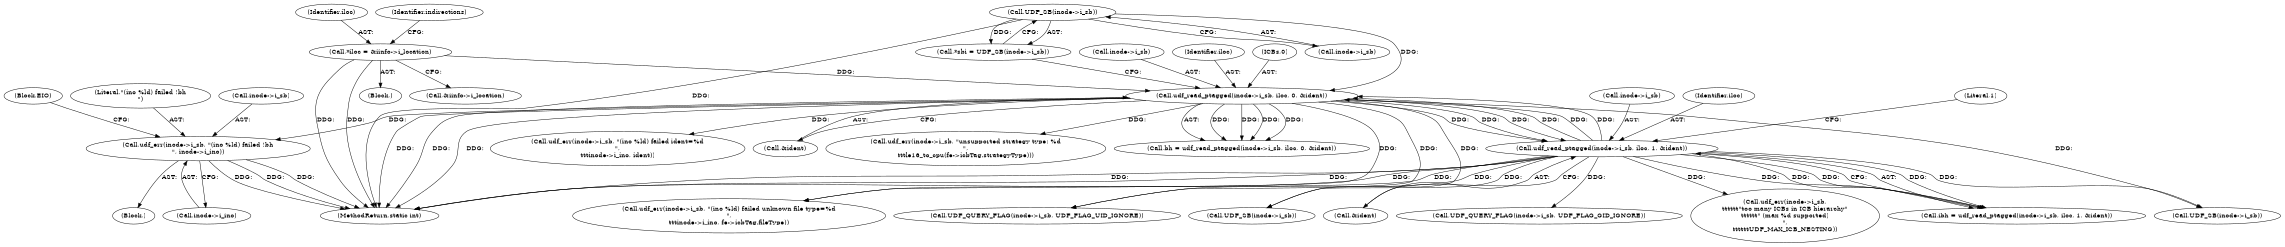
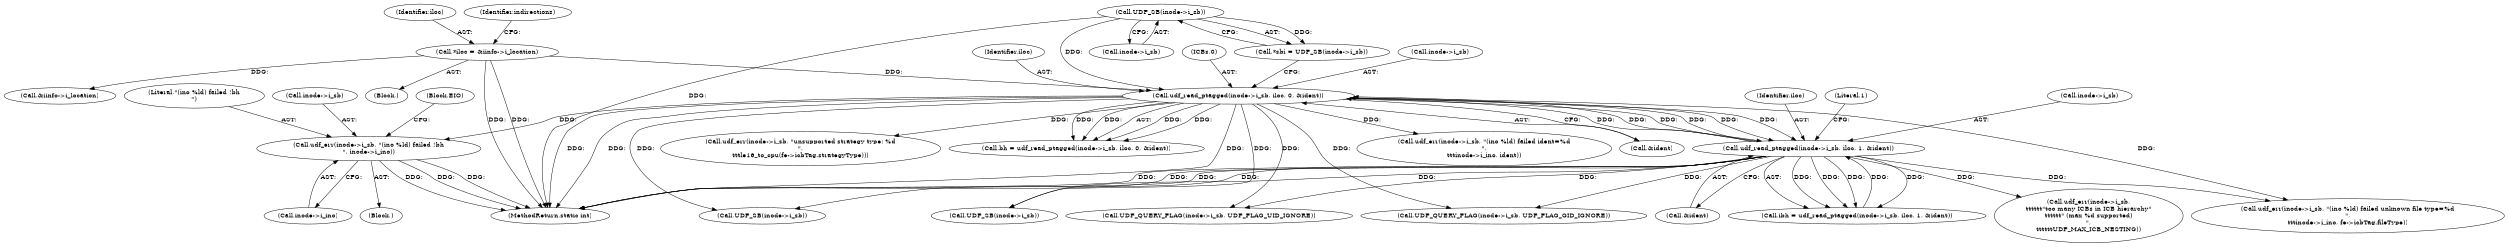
  digraph {
    n1 [label="(Call,udf_err(inode->i_sb, \"(ino %ld) failed !bh\n\", inode->i_ino))"]
    n2 [label="(Block,)"]
    n3 [label="(MethodReturn,static int)"]
    n4 [label="(Call,inode->i_ino)"]
    n5 [label="(Call,udf_read_ptagged(inode->i_sb, iloc, 0, &ident))"]
    n6 [label="(Call,udf_read_ptagged(inode->i_sb, iloc, 1, &ident))"]
    n7 [label="(Call,udf_err(inode->i_sb, \"(ino %ld) failed ident=%d\n\",\n\t\t\tinode->i_ino, ident))"]
    n8 [label="(Call,&ident)"]
    n9 [label="(Call,udf_err(inode->i_sb, \"(ino %ld) failed unknown file type=%d\n\",\n\t\t\tinode->i_ino, fe->icbTag.fileType))"]
    n10 [label="(Call,udf_err(inode->i_sb, \"unsupported strategy type: %d\n\",\n\t\t\tle16_to_cpu(fe->icbTag.strategyType)))"]
    n11 [label="(Call,UDF_QUERY_FLAG(inode->i_sb, UDF_FLAG_UID_IGNORE))"]
    n12 [label="(Call,bh = udf_read_ptagged(inode->i_sb, iloc, 0, &ident))"]
    n13 [label="(Call,UDF_QUERY_FLAG(inode->i_sb, UDF_FLAG_GID_IGNORE))"]
    n14 [label="(Call,UDF_SB(inode->i_sb))"]
    n15 [label="(Call,UDF_SB(inode->i_sb))"]
    n16 [label="(Call,udf_err(inode->i_sb,\n\t\t\t\t\t\t\"too many ICBs in ICB hierarchy\"\n\t\t\t\t\t\t\" (max %d supported)\n\",\n\t\t\t\t\t\tUDF_MAX_ICB_NESTING))"]
    n17 [label="(Call,ibh = udf_read_ptagged(inode->i_sb, iloc, 1, &ident))"]
    n18 [label="(Call,&ident)"]
    n19 [label="(Call,UDF_SB(inode->i_sb))"]
    n20 [label="(Call,inode->i_sb)"]
    n21 [label="(Call,*sbi = UDF_SB(inode->i_sb))"]
    n22 [label="(Call,*iloc = &iinfo->i_location)"]
    n23 [label="(Block,)"]
    n24 [label="(Call,&iinfo->i_location)"]
    n25 [label="(Call,inode->i_sb)"]
    n26 [label="(Call,inode->i_sb)"]
    n27 [label="(Identifier,indirections)"]
    n28 [label="(Identifier,iloc)"]
    n29 [label="(ICBs,0)"]
    n30 [label="(Identifier,iloc)"]
    n31 [label="(Block,EIO)"]
    n32 [label="(Literal,\"(ino %ld) failed !bh\n\")"]
    n33 [label="(Literal,1)"]
    n34 [label="(Call,inode->i_sb)"]
    n35 [label="(Identifier,iloc)"]
    n1 -> n2 [label="AST: "]
    n1 -> n3 [label="DDG: "]
    n1 -> n3 [label="DDG: "]
    n1 -> n3 [label="DDG: "]
    n1 -> n4 [label="CFG: "]
    n4 -> n1 [label="AST: "]
    n5 -> n1 [label="DDG: "]
    n5 -> n3 [label="DDG: "]
    n5 -> n3 [label="DDG: "]
    n5 -> n3 [label="DDG: "]
    n5 -> n6 [label="DDG: "]
    n5 -> n6 [label="DDG: "]
    n5 -> n6 [label="DDG: "]
    n5 -> n7 [label="DDG: "]
    n5 -> n8 [label="CFG: "]
    n5 -> n9 [label="DDG: "]
    n5 -> n10 [label="DDG: "]
    n5 -> n11 [label="DDG: "]
    n5 -> n12 [label="AST: "]
    n5 -> n12 [label="DDG: "]
    n5 -> n12 [label="DDG: "]
    n5 -> n12 [label="DDG: "]
    n5 -> n12 [label="DDG: "]
+   n5 -> n13 [label="DDG: "]
    n5 -> n14 [label="DDG: "]
    n5 -> n15 [label="DDG: "]
    n6 -> n3 [label="DDG: "]
    n6 -> n3 [label="DDG: "]
    n6 -> n3 [label="DDG: "]
    n6 -> n5 [label="DDG: "]
    n6 -> n5 [label="DDG: "]
    n6 -> n5 [label="DDG: "]
    n6 -> n9 [label="DDG: "]
    n6 -> n11 [label="DDG: "]
    n6 -> n13 [label="DDG: "]
    n6 -> n14 [label="DDG: "]
    n6 -> n15 [label="DDG: "]
    n6 -> n16 [label="DDG: "]
    n6 -> n17 [label="AST: "]
    n6 -> n17 [label="DDG: "]
    n6 -> n17 [label="DDG: "]
    n6 -> n17 [label="DDG: "]
    n6 -> n17 [label="DDG: "]
    n6 -> n18 [label="CFG: "]
    n8 -> n5 [label="AST: "]
-   n17 -> n6 [label="CFG: "]
+   n17 -> n6 [label="DDG: "]
    n18 -> n6 [label="AST: "]
    n19 -> n3 [label="DDG: "]
    n19 -> n5 [label="DDG: "]
    n19 -> n20 [label="CFG: "]
    n19 -> n21 [label="AST: "]
    n19 -> n21 [label="DDG: "]
    n20 -> n19 [label="AST: "]
    n21 -> n5 [label="CFG: "]
    n21 -> n19 [label="CFG: "]
    n22 -> n3 [label="DDG: "]
    n22 -> n3 [label="DDG: "]
    n22 -> n5 [label="DDG: "]
    n22 -> n23 [label="AST: "]
-   n22 -> n24 [label="CFG: "]
+   n22 -> n24 [label="DDG: "]
    n25 -> n1 [label="AST: "]
    n26 -> n5 [label="AST: "]
    n27 -> n22 [label="CFG: "]
    n28 -> n5 [label="AST: "]
    n29 -> n5 [label="AST: "]
    n30 -> n22 [label="AST: "]
    n31 -> n1 [label="CFG: "]
    n32 -> n1 [label="AST: "]
    n33 -> n6 [label="CFG: "]
    n34 -> n6 [label="AST: "]
    n35 -> n6 [label="AST: "]
  }
